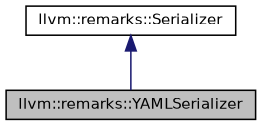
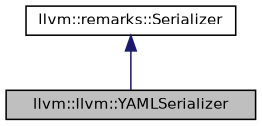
  digraph {
    node [color=black fontname=Helvetica fontsize=10 shape=box]
-   n1 [fillcolor=grey75 fontcolor=black height=0.2 label="llvm::remarks::YAMLSerializer" style=filled width=0.4]
+   n1 [fillcolor=grey75 fontcolor=black height=0.2 label="llvm::llvm::YAMLSerializer" style=filled width=0.4]
    n2 [height=0.2 label="llvm::remarks::Serializer" width=0.4]
    n2 -> n1 [color=midnightblue dir=back fontname=Helvetica fontsize=10 labelfontname=Helvetica labelfontsize=10 style=solid]
  }
